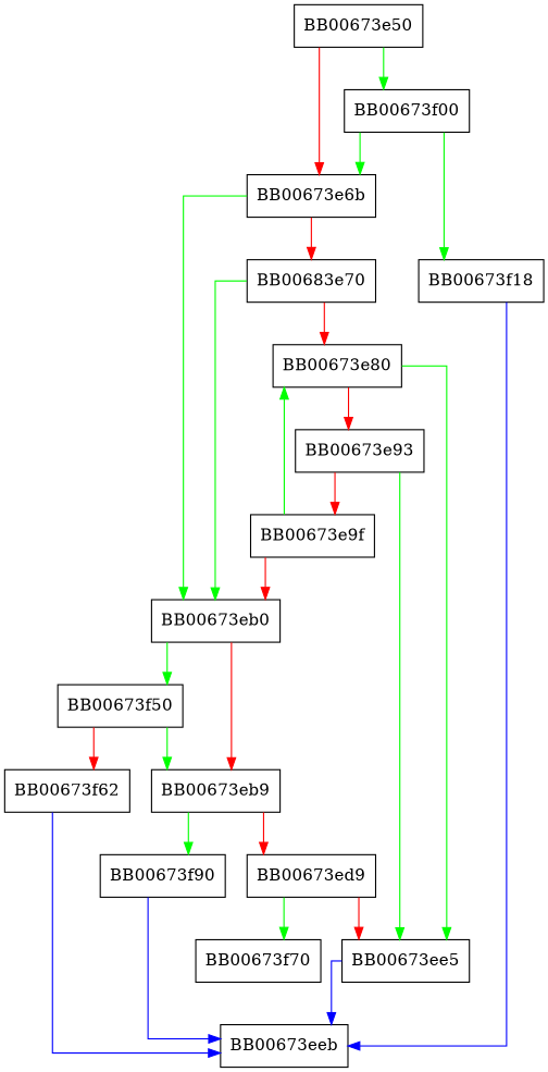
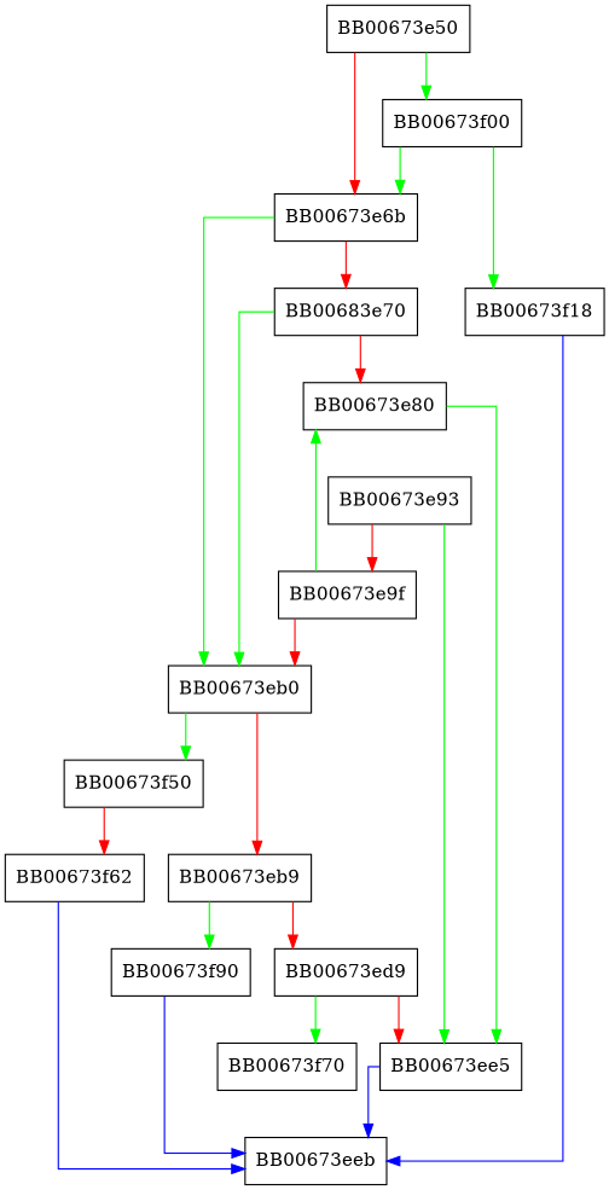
  digraph {
    splines=ortho
    node [shape=box]
    edge [color=green]
    BB00673e50
    BB00673f00
    BB00673e6b
    BB00673f18
    BB00673eb0
    n6 [label=BB00683e70]
    BB00673eeb
    BB00673f50
    BB00673eb9
    BB00673e80
    BB00673f62
    BB00673f90
    BB00673ed9
    BB00673ee5
    BB00673e93
    BB00673e9f
    BB00673f70
    BB00673e50 -> BB00673f00
    BB00673e50 -> BB00673e6b [color=red]
    BB00673f00 -> BB00673e6b
    BB00673f00 -> BB00673f18
    BB00673e6b -> BB00673eb0
    BB00673e6b -> n6 [color=red]
    BB00673f18 -> BB00673eeb [color=blue]
    BB00673eb0 -> BB00673f50
    BB00673eb0 -> BB00673eb9 [color=red]
    n6 -> BB00673eb0
    n6 -> BB00673e80 [color=red]
-   BB00673f50 -> BB00673eb9
    BB00673f50 -> BB00673f62 [color=red]
    BB00673eb9 -> BB00673f90
    BB00673eb9 -> BB00673ed9 [color=red]
    BB00673e80 -> BB00673ee5
-   BB00673e80 -> BB00673e93 [color=red]
    BB00673f62 -> BB00673eeb [color=blue]
    BB00673f90 -> BB00673eeb [color=blue]
    BB00673ed9 -> BB00673ee5 [color=red]
    BB00673ed9 -> BB00673f70
    BB00673ee5 -> BB00673eeb [color=blue]
    BB00673e93 -> BB00673ee5
    BB00673e93 -> BB00673e9f [color=red]
    BB00673e9f -> BB00673eb0 [color=red]
    BB00673e9f -> BB00673e80
  }
